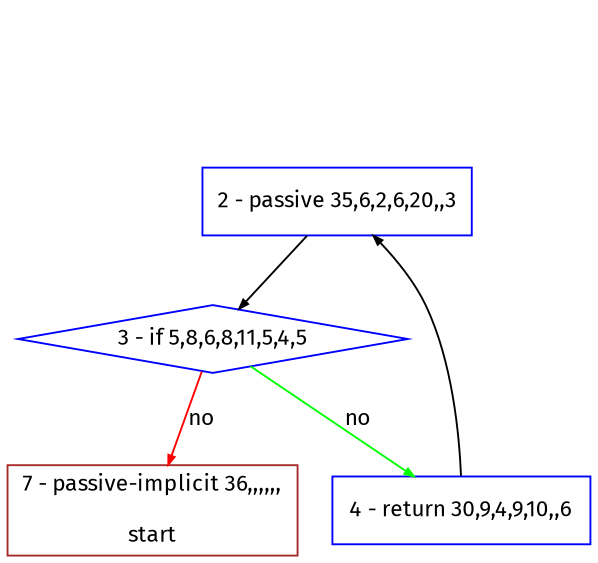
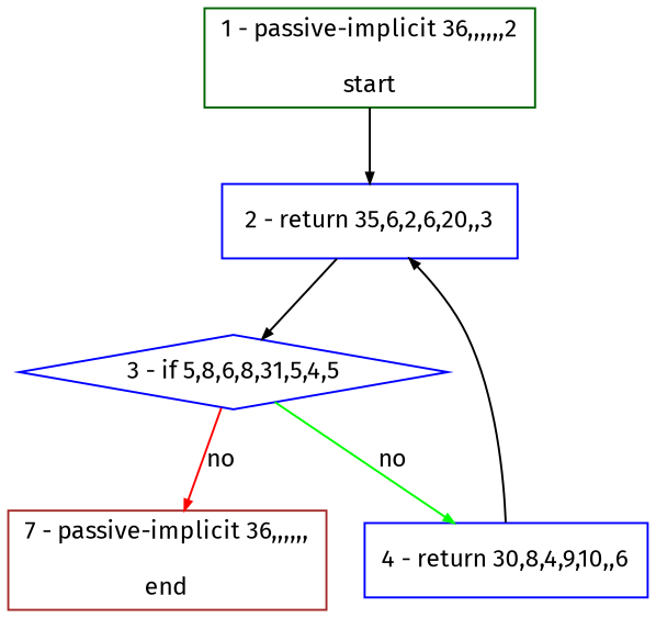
  digraph {
    bgcolor=white
    compound=true
    fillcolor="#FFFFCC"
    fontname="Fira Sans"
    fontsize=12
    pack=true
    packmode=clust
    style="rounded,filled"
    node [color="#0000ff" compound=true fillcolor="#ffffff" fixedsize=false fontname="Fira Sans" fontsize=12 node_initialized=no shape=box style=filled]
    edge [arrowhead=normal arrowsize=0.5 arrowtail=none color="#000000" compound=true dir=forward fontcolor=black fontname="Fira Sans" fontsize=12]
-   n1 [label="2 - passive 35,6,2,6,20,,3"]
-   n2 [label="3 - if 5,8,6,8,11,5,4,5" shape=diamond]
-   n3 [label="4 - return 30,9,4,9,10,,6"]
-   n4 [color="#a52a2a" label="7 - passive-implicit 36,,,,,,\n\nstart"]
+   n1 [label="2 - return 35,6,2,6,20,,3"]
+   n2 [label="3 - if 5,8,6,8,31,5,4,5" shape=diamond]
+   n3 [label="4 - return 30,8,4,9,10,,6"]
+   n4 [color="#a52a2a" label="7 - passive-implicit 36,,,,,,\n\nend"]
+   n5 [color="#006400" label="1 - passive-implicit 36,,,,,,2\n\nstart"]
    n1 -> n2
    n2 -> n3 [color="#00ff00" label=no]
    n2 -> n4 [color="#ff0000" label=no]
    n3 -> n1
+   n5 -> n1
  }
